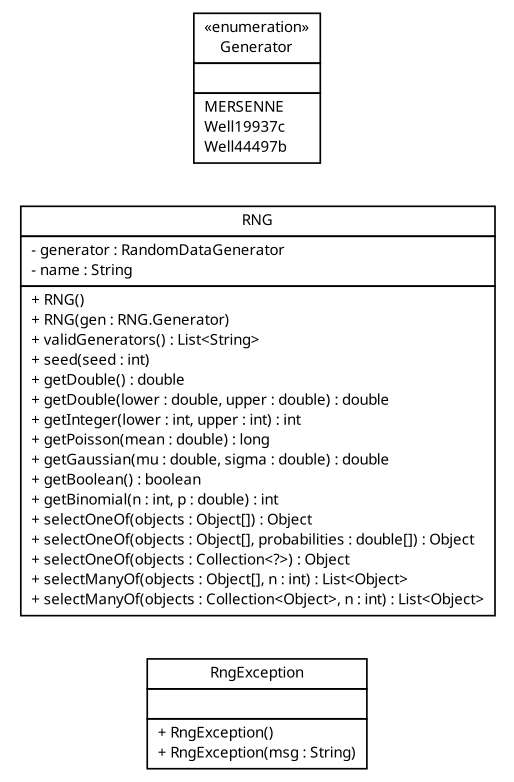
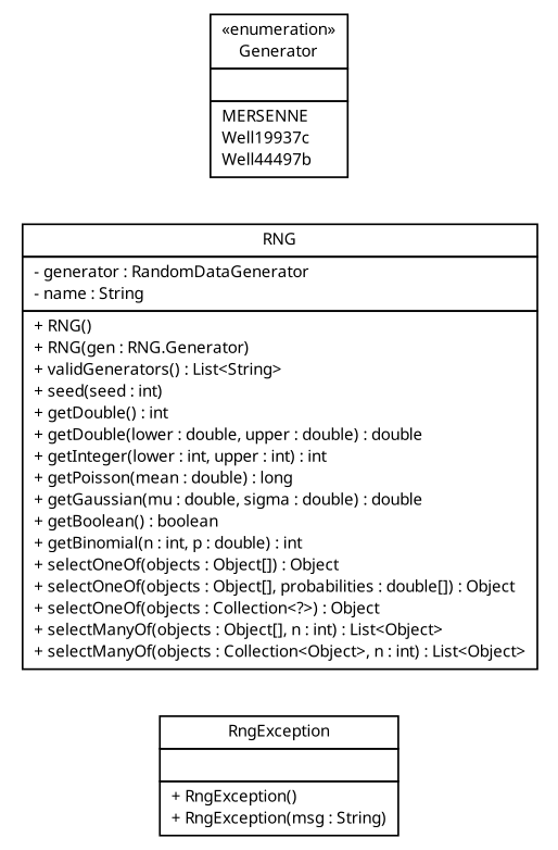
  digraph {
    nodesep=0.25
    ranksep=0.5
    rankdir=LR
    node [fontcolor=black fontname="Trebuchet MS" fontsize=9.0 shape=plaintext]
    n1 [label=<<table title="broadwick.rng.RngException" border="0" cellborder="1" cellspacing="0" cellpadding="2" port="p" href="./RngException.html"> 		<tr><td><table border="0" cellspacing="0" cellpadding="1"> <tr><td align="center" balign="center"><font face="Trebuchet MS"> RngException </font></td></tr> 		</table></td></tr> 		<tr><td><table border="0" cellspacing="0" cellpadding="1"> <tr><td align="left" balign="left">  </td></tr> 		</table></td></tr> 		<tr><td><table border="0" cellspacing="0" cellpadding="1"> <tr><td align="left" balign="left"> + RngException() </td></tr> <tr><td align="left" balign="left"> + RngException(msg : String) </td></tr> 		</table></td></tr> 		</table>>]
-   n2 [label=<<table title="broadwick.rng.RNG" border="0" cellborder="1" cellspacing="0" cellpadding="2" port="p" href="./RNG.html"> 		<tr><td><table border="0" cellspacing="0" cellpadding="1"> <tr><td align="center" balign="center"><font face="Trebuchet MS"> RNG </font></td></tr> 		</table></td></tr> 		<tr><td><table border="0" cellspacing="0" cellpadding="1"> <tr><td align="left" balign="left"> - generator : RandomDataGenerator </td></tr> <tr><td align="left" balign="left"> - name : String </td></tr> 		</table></td></tr> 		<tr><td><table border="0" cellspacing="0" cellpadding="1"> <tr><td align="left" balign="left"> + RNG() </td></tr> <tr><td align="left" balign="left"> + RNG(gen : RNG.Generator) </td></tr> <tr><td align="left" balign="left"> + validGenerators() : List&lt;String&gt; </td></tr> <tr><td align="left" balign="left"> + seed(seed : int) </td></tr> <tr><td align="left" balign="left"> + getDouble() : double </td></tr> <tr><td align="left" balign="left"> + getDouble(lower : double, upper : double) : double </td></tr> <tr><td align="left" balign="left"> + getInteger(lower : int, upper : int) : int </td></tr> <tr><td align="left" balign="left"> + getPoisson(mean : double) : long </td></tr> <tr><td align="left" balign="left"> + getGaussian(mu : double, sigma : double) : double </td></tr> <tr><td align="left" balign="left"> + getBoolean() : boolean </td></tr> <tr><td align="left" balign="left"> + getBinomial(n : int, p : double) : int </td></tr> <tr><td align="left" balign="left"> + selectOneOf(objects : Object[]) : Object </td></tr> <tr><td align="left" balign="left"> + selectOneOf(objects : Object[], probabilities : double[]) : Object </td></tr> <tr><td align="left" balign="left"> + selectOneOf(objects : Collection&lt;?&gt;) : Object </td></tr> <tr><td align="left" balign="left"> + selectManyOf(objects : Object[], n : int) : List&lt;Object&gt; </td></tr> <tr><td align="left" balign="left"> + selectManyOf(objects : Collection&lt;Object&gt;, n : int) : List&lt;Object&gt; </td></tr> 		</table></td></tr> 		</table>>]
+   n2 [label=<<table title="broadwick.rng.RNG" border="0" cellborder="1" cellspacing="0" cellpadding="2" port="p" href="./RNG.html"> 		<tr><td><table border="0" cellspacing="0" cellpadding="1"> <tr><td align="center" balign="center"><font face="Trebuchet MS"> RNG </font></td></tr> 		</table></td></tr> 		<tr><td><table border="0" cellspacing="0" cellpadding="1"> <tr><td align="left" balign="left"> - generator : RandomDataGenerator </td></tr> <tr><td align="left" balign="left"> - name : String </td></tr> 		</table></td></tr> 		<tr><td><table border="0" cellspacing="0" cellpadding="1"> <tr><td align="left" balign="left"> + RNG() </td></tr> <tr><td align="left" balign="left"> + RNG(gen : RNG.Generator) </td></tr> <tr><td align="left" balign="left"> + validGenerators() : List&lt;String&gt; </td></tr> <tr><td align="left" balign="left"> + seed(seed : int) </td></tr> <tr><td align="left" balign="left"> + getDouble() : int </td></tr> <tr><td align="left" balign="left"> + getDouble(lower : double, upper : double) : double </td></tr> <tr><td align="left" balign="left"> + getInteger(lower : int, upper : int) : int </td></tr> <tr><td align="left" balign="left"> + getPoisson(mean : double) : long </td></tr> <tr><td align="left" balign="left"> + getGaussian(mu : double, sigma : double) : double </td></tr> <tr><td align="left" balign="left"> + getBoolean() : boolean </td></tr> <tr><td align="left" balign="left"> + getBinomial(n : int, p : double) : int </td></tr> <tr><td align="left" balign="left"> + selectOneOf(objects : Object[]) : Object </td></tr> <tr><td align="left" balign="left"> + selectOneOf(objects : Object[], probabilities : double[]) : Object </td></tr> <tr><td align="left" balign="left"> + selectOneOf(objects : Collection&lt;?&gt;) : Object </td></tr> <tr><td align="left" balign="left"> + selectManyOf(objects : Object[], n : int) : List&lt;Object&gt; </td></tr> <tr><td align="left" balign="left"> + selectManyOf(objects : Collection&lt;Object&gt;, n : int) : List&lt;Object&gt; </td></tr> 		</table></td></tr> 		</table>>]
    n3 [label=<<table title="broadwick.rng.RNG.Generator" border="0" cellborder="1" cellspacing="0" cellpadding="2" port="p" href="./RNG.Generator.html"> 		<tr><td><table border="0" cellspacing="0" cellpadding="1"> <tr><td align="center" balign="center"> &#171;enumeration&#187; </td></tr> <tr><td align="center" balign="center"><font face="Trebuchet MS"> Generator </font></td></tr> 		</table></td></tr> 		<tr><td><table border="0" cellspacing="0" cellpadding="1"> <tr><td align="left" balign="left">  </td></tr> 		</table></td></tr> 		<tr><td><table border="0" cellspacing="0" cellpadding="1"> <tr><td align="left" balign="left"> MERSENNE </td></tr> <tr><td align="left" balign="left"> Well19937c </td></tr> <tr><td align="left" balign="left"> Well44497b </td></tr> 		</table></td></tr> 		</table>>]
  }
